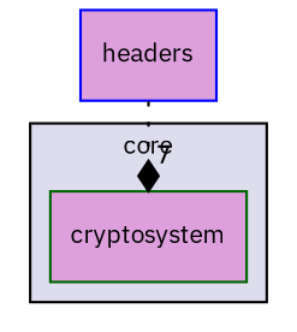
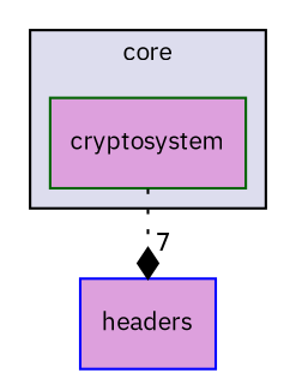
  digraph {
    compound=true
    fontname="IBM Plex Sans"
    node [fillcolor=plum fontname="IBM Plex Sans" fontsize=10 shape=box style=filled]
    n1 [label=cryptosystem pencolor=black color=darkgreen]
    n2 [color=blue label=headers]
    subgraph cluster_1 {
      bgcolor="#ddddee"
      fontsize=10
      label=core
      pencolor=black
      n1
    }
-   n2 -> n1 [headlabel=7 labeldistance=1.5 labelfontname=Helvetica labelfontsize=10 style=dotted arrowhead=diamond fontname="IBM Plex Sans"]
+   n1 -> n2 [headlabel=7 labeldistance=1.5 labelfontname=Helvetica labelfontsize=10 style=dotted arrowhead=diamond fontname="IBM Plex Sans"]
  }
